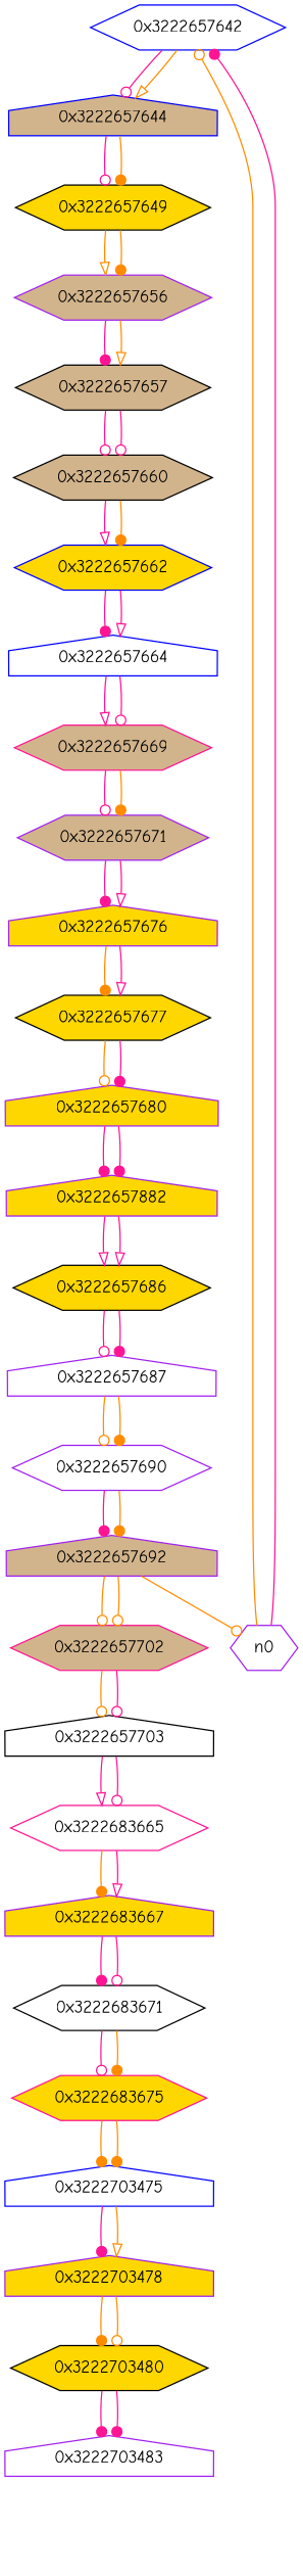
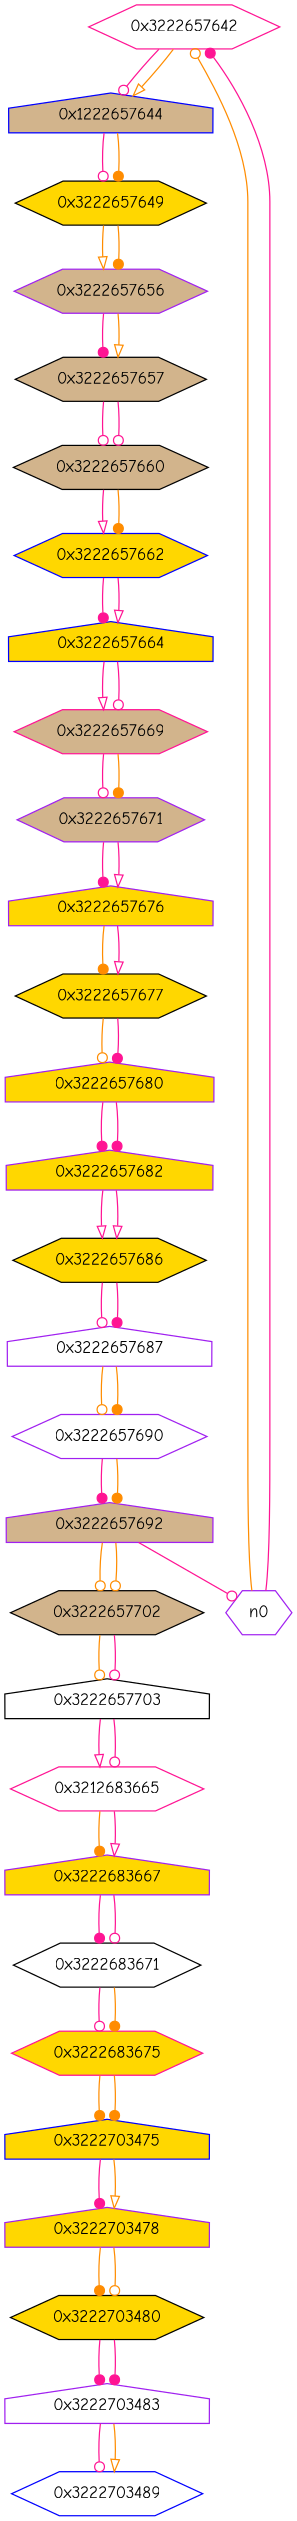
  digraph {
    fontname="Comic Neue"
    node [color=purple fillcolor=gold fontname="Comic Neue" shape=hexagon style=filled]
    edge [arrowhead=dot color=deeppink fontname="Comic Neue"]
-   n1 [color=blue fillcolor=white label="0x3222657642"]
-   n2 [color=blue fillcolor=tan label="0x3222657644" shape=house]
+   n1 [color=deeppink fillcolor=white label="0x3222657642"]
+   n2 [color=blue fillcolor=tan label="0x1222657644" shape=house]
    n3 [color=black label="0x3222657649"]
    n4 [fillcolor=tan label="0x3222657656"]
    n5 [color=black fillcolor=tan label="0x3222657657"]
    n6 [color=black fillcolor=tan label="0x3222657660"]
    n7 [color=blue label="0x3222657662"]
-   n8 [color=blue fillcolor=white label="0x3222657664" shape=house]
+   n8 [color=blue label="0x3222657664" shape=house]
    n9 [color=deeppink fillcolor=tan label="0x3222657669"]
    n10 [fillcolor=tan label="0x3222657671"]
    n11 [label="0x3222657676" shape=house]
    n12 [color=black label="0x3222657677"]
    n13 [label="0x3222657680" shape=house]
-   n14 [label="0x3222657882" shape=house]
+   n14 [label="0x3222657682" shape=house]
    n15 [color=black label="0x3222657686"]
    n16 [fillcolor=white label="0x3222657687" shape=house]
    n17 [fillcolor=white label="0x3222657690"]
    n18 [fillcolor=tan label="0x3222657692" shape=house]
-   n19 [color=deeppink fillcolor=tan label="0x3222657702"]
+   n19 [color=black fillcolor=tan label="0x3222657702"]
    n0 [fillcolor=white]
    n20 [color=black fillcolor=white label="0x3222657703" shape=house]
-   n21 [color=deeppink fillcolor=white label="0x3222683665"]
+   n21 [color=deeppink fillcolor=white label="0x3212683665"]
    n22 [label="0x3222683667" shape=house]
    n23 [color=black fillcolor=white label="0x3222683671"]
    n24 [color=deeppink label="0x3222683675"]
-   n25 [color=blue fillcolor=white label="0x3222703475" shape=house]
+   n25 [color=blue label="0x3222703475" shape=house]
    n26 [label="0x3222703478" shape=house]
    n27 [color=black label="0x3222703480"]
    n28 [fillcolor=white label="0x3222703483" shape=house]
+   n29 [color=blue fillcolor=white label="0x3222703489"]
    n1 -> n2 [arrowhead=odot]
    n1 -> n2 [arrowhead=onormal color=darkorange]
    n2 -> n3 [arrowhead=odot]
    n2 -> n3 [color=darkorange]
    n3 -> n4 [arrowhead=onormal color=darkorange]
    n3 -> n4 [color=darkorange]
    n4 -> n5
    n4 -> n5 [arrowhead=onormal color=darkorange]
    n5 -> n6 [arrowhead=odot]
    n5 -> n6 [arrowhead=odot]
    n6 -> n7 [arrowhead=onormal]
    n6 -> n7 [color=darkorange]
    n7 -> n8
    n7 -> n8 [arrowhead=onormal]
    n8 -> n9 [arrowhead=onormal]
    n8 -> n9 [arrowhead=odot]
    n9 -> n10 [arrowhead=odot]
    n9 -> n10 [color=darkorange]
    n10 -> n11
    n10 -> n11 [arrowhead=onormal]
    n11 -> n12 [color=darkorange]
    n11 -> n12 [arrowhead=onormal]
    n12 -> n13 [arrowhead=odot color=darkorange]
    n12 -> n13
    n13 -> n14
    n13 -> n14
    n14 -> n15 [arrowhead=onormal]
    n14 -> n15 [arrowhead=onormal]
    n15 -> n16 [arrowhead=odot]
    n15 -> n16
    n16 -> n17 [arrowhead=odot color=darkorange]
    n16 -> n17 [color=darkorange]
    n17 -> n18
    n17 -> n18 [color=darkorange]
    n18 -> n19 [arrowhead=odot color=darkorange]
    n18 -> n19 [arrowhead=odot color=darkorange]
-   n18 -> n0 [arrowhead=odot color=darkorange]
+   n18 -> n0 [arrowhead=odot]
    n19 -> n20 [arrowhead=odot color=darkorange]
    n19 -> n20 [arrowhead=odot]
    n0 -> n1 [arrowhead=odot color=darkorange]
    n0 -> n1
    n20 -> n21 [arrowhead=onormal]
    n20 -> n21 [arrowhead=odot]
    n21 -> n22 [color=darkorange]
    n21 -> n22 [arrowhead=onormal]
    n22 -> n23
    n22 -> n23 [arrowhead=odot]
    n23 -> n24 [arrowhead=odot]
    n23 -> n24 [color=darkorange]
    n24 -> n25 [color=darkorange]
    n24 -> n25 [color=darkorange]
    n25 -> n26
    n25 -> n26 [arrowhead=onormal color=darkorange]
    n26 -> n27 [color=darkorange]
    n26 -> n27 [arrowhead=odot color=darkorange]
    n27 -> n28
    n27 -> n28
+   n28 -> n29 [arrowhead=odot]
+   n28 -> n29 [arrowhead=onormal color=darkorange]
  }
